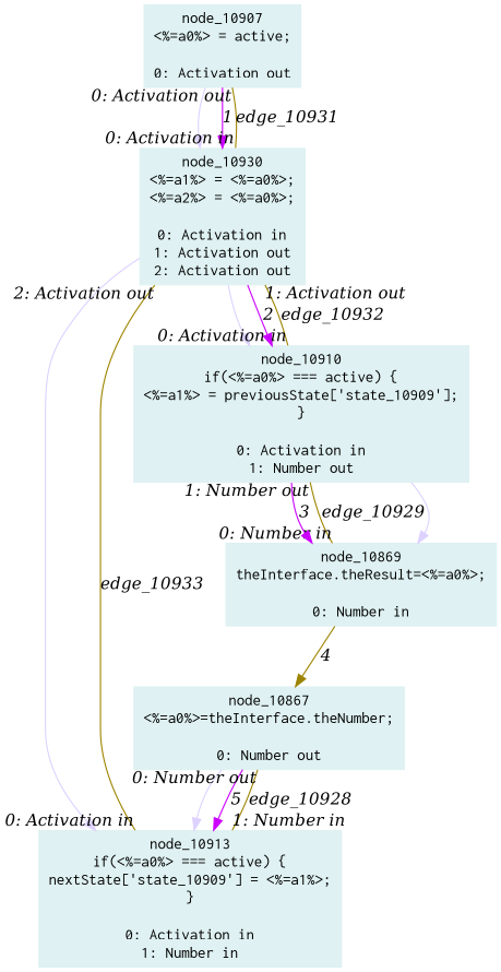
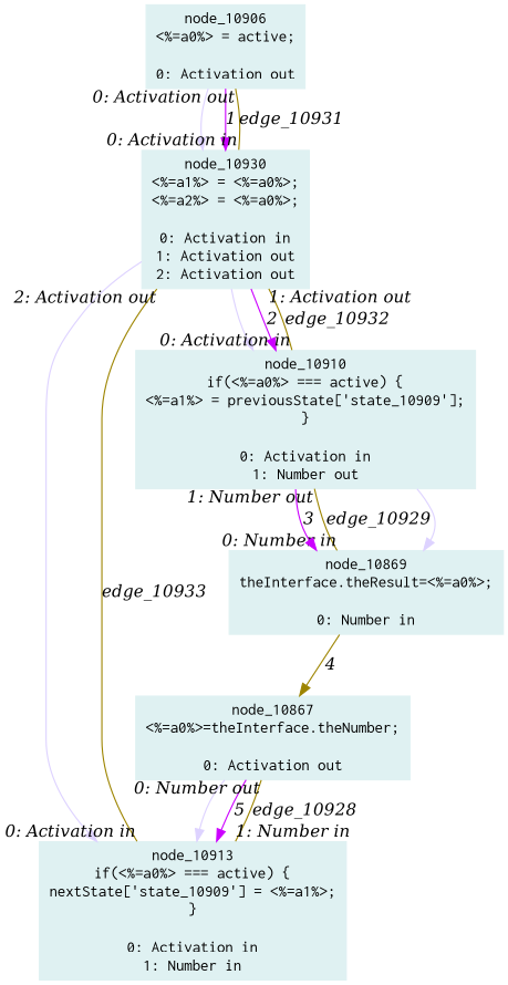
  digraph {
    node [color="#dff1f2" fontname=Courier shape=box style=filled]
    edge [arrowHead=normal arrowsize=1 color="#9d8400" dir=forward fontname="Times-Italic"]
-   n1 [label="node_10867\n<%=a0%>=theInterface.theNumber;\n\n0: Number out"]
+   n1 [label="node_10867\n<%=a0%>=theInterface.theNumber;\n\n0: Activation out"]
    n2 [label="node_10913\nif(<%=a0%> === active) {\nnextState['state_10909'] = <%=a1%>;\n}\n\n0: Activation in\n1: Number in"]
    n3 [label="node_10869\ntheInterface.theResult=<%=a0%>;\n\n0: Number in"]
    n4 [label="node_10910\nif(<%=a0%> === active) {\n<%=a1%> = previousState['state_10909'];\n}\n\n0: Activation in\n1: Number out"]
-   n5 [label="node_10907\n<%=a0%> = active;\n\n0: Activation out"]
+   n5 [label="node_10906\n<%=a0%> = active;\n\n0: Activation out"]
    n6 [label="node_10930\n<%=a1%> = <%=a0%>;\n<%=a2%> = <%=a0%>;\n\n0: Activation in\n1: Activation out\n2: Activation out"]
    n1 -> n2 [color="#ddd2ff"]
    n1 -> n2 [color="#cc00ff" label=5]
    n2 -> n1 [arrowHead=none dir=none headlabel="0: Number out" label=edge_10928 taillabel="1: Number in"]
    n3 -> n1 [label=4]
    n3 -> n4 [arrowHead=none dir=none headlabel="1: Number out" label=edge_10929 taillabel="0: Number in"]
    n4 -> n3 [color="#ddd2ff"]
    n4 -> n3 [color="#cc00ff" label=3]
    n5 -> n6 [color="#ddd2ff"]
    n5 -> n6 [color="#cc00ff" label=1]
    n5 -> n6 [arrowHead=none dir=none headlabel="0: Activation in" label=edge_10931 taillabel="0: Activation out"]
    n6 -> n2 [color="#ddd2ff"]
    n6 -> n2 [arrowHead=none dir=none headlabel="0: Activation in" label=edge_10933 taillabel="2: Activation out"]
    n6 -> n4 [color="#ddd2ff"]
    n6 -> n4 [color="#cc00ff" label=2]
    n6 -> n4 [arrowHead=none dir=none headlabel="0: Activation in" label=edge_10932 taillabel="1: Activation out"]
  }
